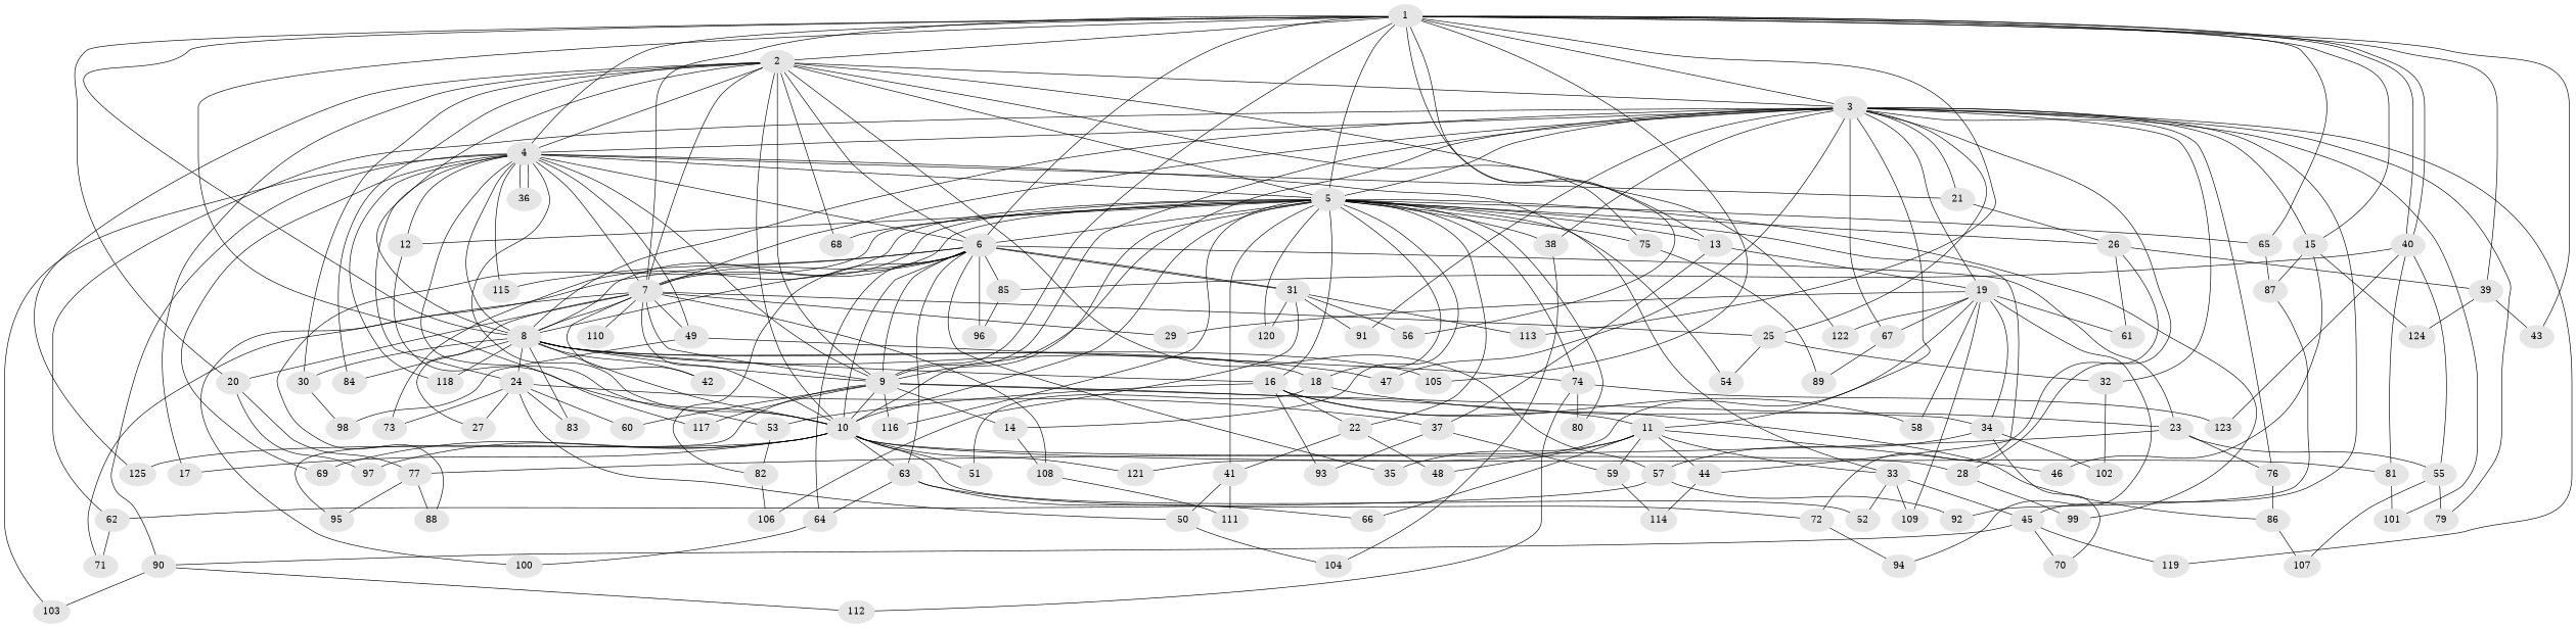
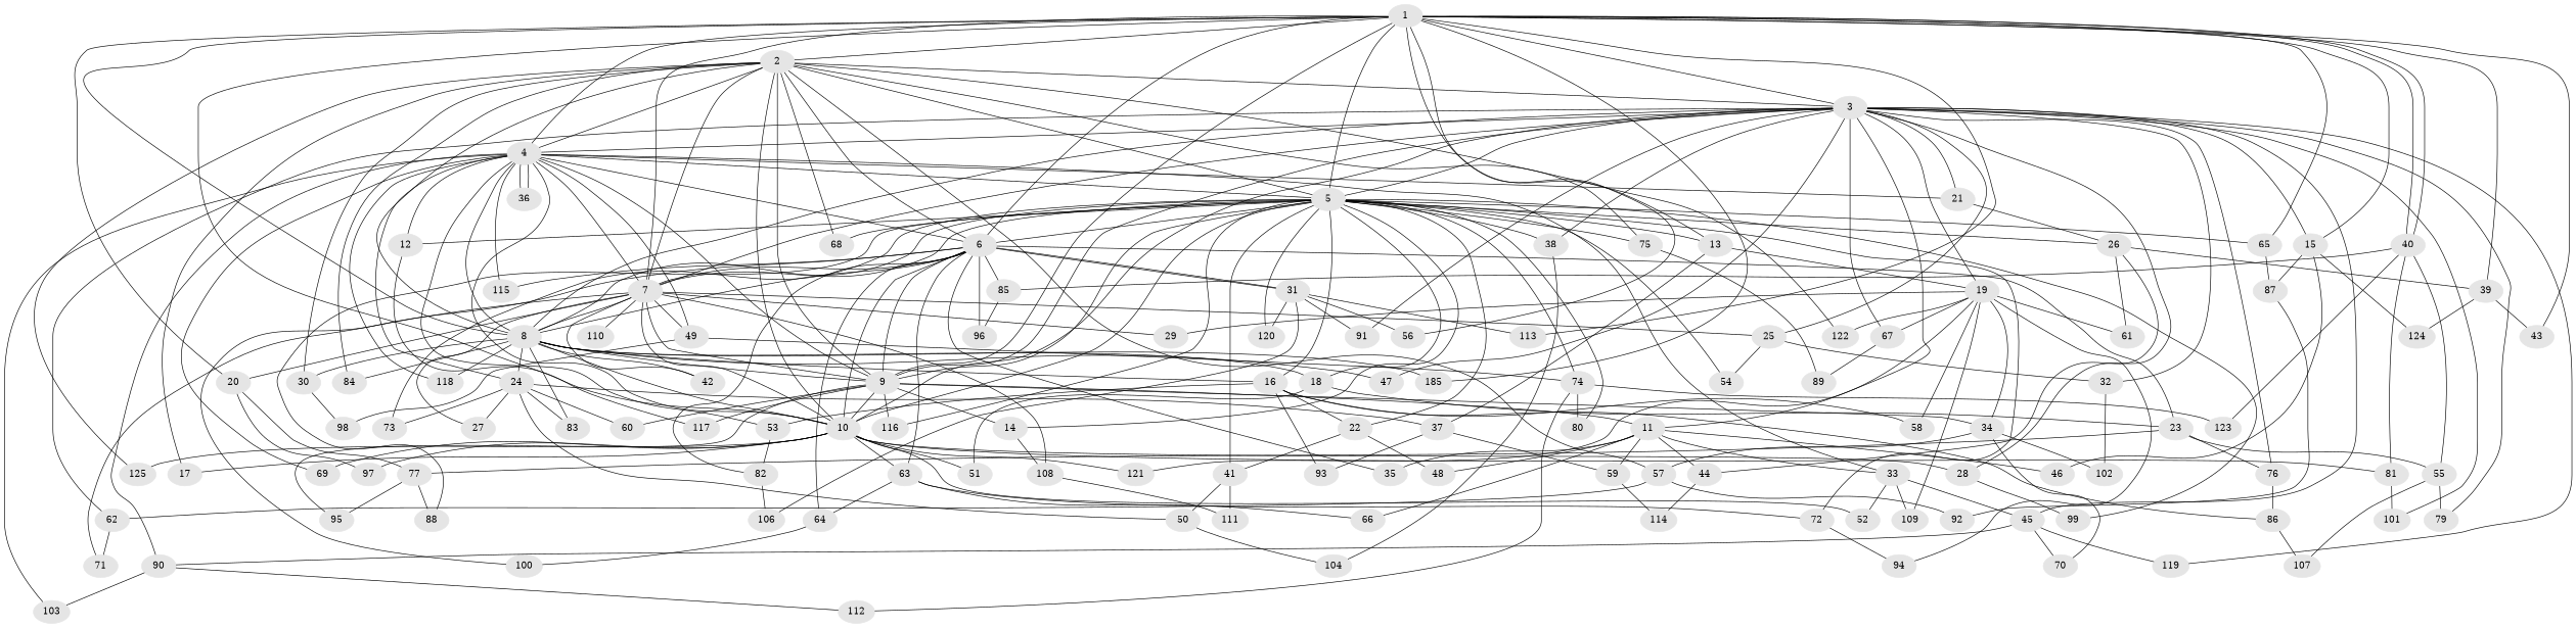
  graph {
    node [color=gray90 style=filled]
    1
    2
    3
    4
    5
    6
    7
    8
    9
    10
    13
    15
    20
    39
    40
    43
    56
    65
-   105
+   105 [label=185]
    113
    17
    30
    57
    68
    75
    84
    122
    125
    11
    19
    21
    25
    28
    32
    38
    45
    47
    62
    67
    76
    79
    91
    101
    119
    12
    24
    33
    36
    49
    53
    69
    90
    103
    115
    118
    14
    16
    18
    22
    26
    41
    54
    72
    73
    74
    80
    88
    99
    116
    120
    23
    31
    35
    63
    64
    82
    85
    96
    100
    27
    29
    42
    71
    108
    110
    83
    34
    60
    95
    117
    51
    52
    81
    97
    121
    37
    46
    87
    124
    77
    55
    123
    98
    92
    89
    44
    48
    59
    66
    58
    61
    94
    109
    102
    104
    70
    86
    50
    112
    93
    111
    106
    114
    107
    1 -- 2
    1 -- 3
    1 -- 4
    1 -- 5
    1 -- 6
    1 -- 7
    1 -- 8
    1 -- 9
    1 -- 10
    1 -- 13
    1 -- 15
    1 -- 20
    1 -- 39
    1 -- 40
    1 -- 40
    1 -- 43
    1 -- 56
    1 -- 65
    1 -- 105
    1 -- 113
    2 -- 3
    2 -- 4
    2 -- 5
    2 -- 6
    2 -- 7
    2 -- 8
    2 -- 9
    2 -- 10
    2 -- 17
    2 -- 30
    2 -- 57
    2 -- 68
    2 -- 75
    2 -- 84
    2 -- 122
    2 -- 125
    3 -- 4
    3 -- 5
    3 -- 7
    3 -- 8
    3 -- 9
    3 -- 10
    3 -- 15
    3 -- 11
    3 -- 19
    3 -- 21
    3 -- 25
    3 -- 28
    3 -- 32
    3 -- 38
    3 -- 45
    3 -- 47
    3 -- 62
    3 -- 67
    3 -- 76
    3 -- 79
    3 -- 91
    3 -- 101
    3 -- 119
    4 -- 5
    4 -- 6
    4 -- 7
    4 -- 8
    4 -- 9
    4 -- 10
    4 -- 21
    4 -- 12
    4 -- 24
    4 -- 33
    4 -- 36
    4 -- 36
    4 -- 49
    4 -- 53
    4 -- 69
    4 -- 90
    4 -- 103
    4 -- 115
    4 -- 118
    5 -- 6
    5 -- 7
    5 -- 8
    5 -- 9
    5 -- 10
    5 -- 13
    5 -- 65
    5 -- 68
    5 -- 75
    5 -- 38
    5 -- 12
    5 -- 14
    5 -- 16
    5 -- 18
    5 -- 22
    5 -- 26
    5 -- 41
    5 -- 54
    5 -- 72
    5 -- 73
    5 -- 74
    5 -- 80
    5 -- 88
    5 -- 99
    5 -- 116
    5 -- 120
    6 -- 7
    6 -- 8
    6 -- 9
    6 -- 10
    6 -- 115
    6 -- 23
    6 -- 31
    6 -- 31
    6 -- 35
    6 -- 63
    6 -- 64
    6 -- 82
    6 -- 85
    6 -- 96
    6 -- 100
    7 -- 8
    7 -- 9
    7 -- 10
    7 -- 20
    7 -- 25
    7 -- 49
    7 -- 27
    7 -- 29
    7 -- 42
    7 -- 71
    7 -- 108
    7 -- 110
    8 -- 9
    8 -- 10
    8 -- 105
    8 -- 30
    8 -- 84
    8 -- 47
    8 -- 24
    8 -- 118
    8 -- 16
    8 -- 18
    8 -- 42
    8 -- 83
    9 -- 10
    9 -- 11
    9 -- 14
    9 -- 116
    9 -- 34
    9 -- 60
    9 -- 95
    9 -- 117
    10 -- 17
    10 -- 125
    10 -- 28
    10 -- 69
    10 -- 63
    10 -- 51
    10 -- 52
    10 -- 81
    10 -- 97
    10 -- 121
    13 -- 19
    13 -- 37
    15 -- 46
    15 -- 87
    15 -- 124
    20 -- 97
    20 -- 77
    39 -- 43
    39 -- 124
    40 -- 85
    40 -- 81
    40 -- 55
    40 -- 123
    65 -- 87
    30 -- 98
    57 -- 62
    57 -- 92
    75 -- 89
    11 -- 33
    11 -- 35
    11 -- 46
    11 -- 44
    11 -- 48
    11 -- 59
    11 -- 66
    19 -- 122
    19 -- 67
    19 -- 29
    19 -- 34
    19 -- 121
    19 -- 58
    19 -- 61
    19 -- 94
    19 -- 109
    21 -- 26
    25 -- 32
    25 -- 54
    28 -- 99
    32 -- 102
    38 -- 104
    45 -- 119
    45 -- 90
    45 -- 70
    62 -- 71
    67 -- 89
    76 -- 86
    12 -- 117
    24 -- 73
    24 -- 27
    24 -- 83
    24 -- 60
    24 -- 37
    24 -- 50
    33 -- 45
    33 -- 52
    33 -- 109
    49 -- 74
    49 -- 98
    53 -- 82
    90 -- 103
    90 -- 112
    14 -- 108
    16 -- 53
    16 -- 22
    16 -- 58
    16 -- 86
    16 -- 93
    18 -- 23
    18 -- 51
    22 -- 41
    22 -- 48
    26 -- 39
    26 -- 44
    26 -- 61
    41 -- 50
    41 -- 111
    72 -- 94
    74 -- 80
    74 -- 123
    74 -- 112
    23 -- 76
    23 -- 77
    23 -- 55
    31 -- 56
    31 -- 113
    31 -- 91
    31 -- 120
    31 -- 106
    63 -- 72
    63 -- 64
    63 -- 66
    64 -- 100
    82 -- 106
    85 -- 96
    108 -- 111
    34 -- 57
    34 -- 102
    34 -- 70
    81 -- 101
    37 -- 59
    37 -- 93
    87 -- 92
    77 -- 88
    77 -- 95
    55 -- 79
    55 -- 107
    44 -- 114
    59 -- 114
    86 -- 107
    50 -- 104
  }
